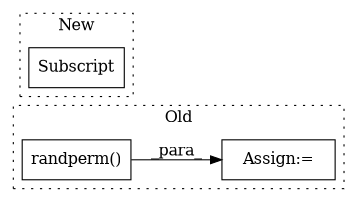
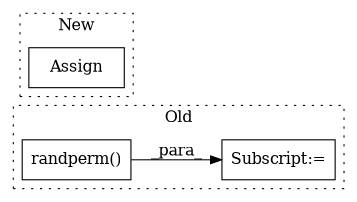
  digraph {
    rankdir=LR
    node [shape=box]
    n1 [a=75 l=34 label="randperm()" s=1542]
-   n2 [a=68 l=3 label="Assign:=" s=1539]
-   n3 [a=63 l="12,0" label=Subscript s="2637,0"]
+   n2 [a=68 l=3 label="Subscript:=" s=1539]
+   n3 [a=63 l="12,0" label=Assign s="2637,0"]
    subgraph cluster_1 {
      label=Old
      style=dotted
      n1
      n2
    }
    subgraph cluster_2 {
      label=New
      style=dotted
      n3
    }
    n1 -> n2 [label=_para_]
  }
